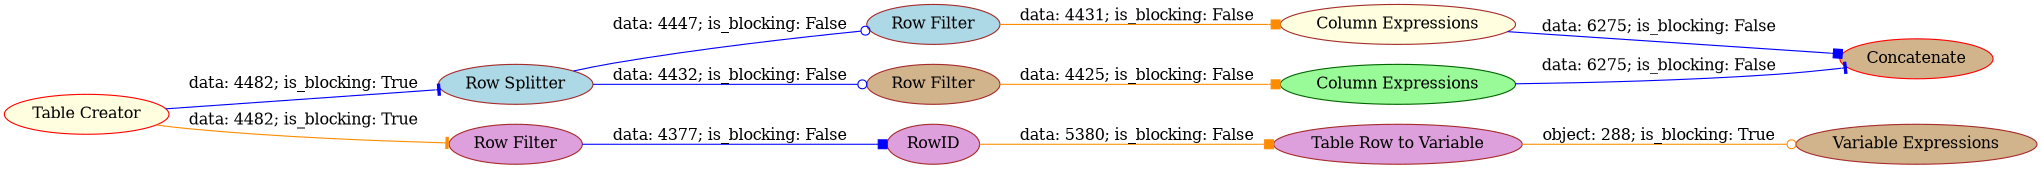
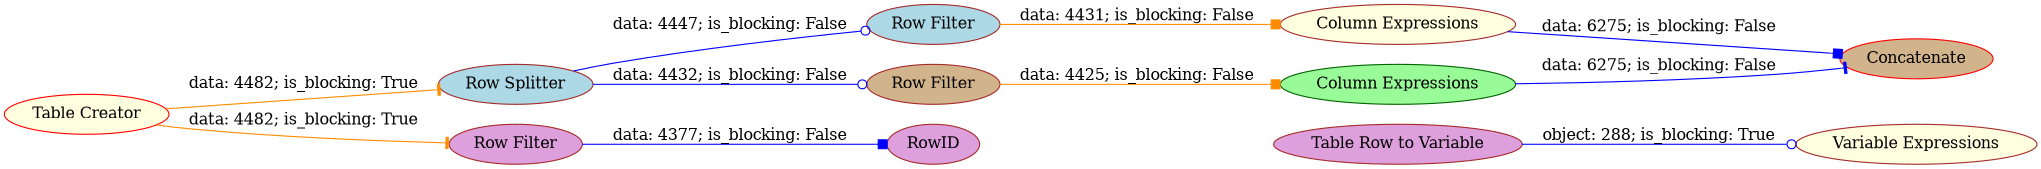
  digraph {
    rankdir=LR
    node [color=brown fillcolor=tan style=filled]
    edge [arrowhead=box color=blue]
    n1 [color=red label=Concatenate]
-   n2 [label="Variable Expressions"]
+   n2 [fillcolor=lightyellow label="Variable Expressions"]
    n3 [fillcolor=lightblue label="Row Splitter"]
    n4 [fillcolor=lightblue label="Row Filter"]
    n5 [label="Row Filter"]
    n6 [fillcolor=lightyellow label="Column Expressions"]
    n7 [color=darkgreen fillcolor=palegreen label="Column Expressions"]
    n8 [fillcolor=plum label="Table Row to Variable"]
    n9 [fillcolor=plum label=RowID]
    n10 [color=red fillcolor=lightyellow label="Table Creator"]
    n11 [fillcolor=plum label="Row Filter"]
    n3 -> n4 [arrowhead=odot label="data: 4447; is_blocking: False"]
    n3 -> n5 [arrowhead=odot label="data: 4432; is_blocking: False"]
    n4 -> n6 [color=darkorange label="data: 4431; is_blocking: False"]
    n5 -> n7 [color=darkorange label="data: 4425; is_blocking: False"]
    n6 -> n1 [label="data: 6275; is_blocking: False"]
    n7 -> n1 [arrowhead=tee label="data: 6275; is_blocking: False"]
-   n8 -> n2 [arrowhead=odot color=darkorange label="object: 288; is_blocking: True"]
-   n9 -> n8 [color=darkorange label="data: 5380; is_blocking: False"]
-   n10 -> n3 [arrowhead=tee label="data: 4482; is_blocking: True"]
+   n8 -> n2 [arrowhead=odot label="object: 288; is_blocking: True"]
+   n10 -> n3 [arrowhead=tee color=darkorange label="data: 4482; is_blocking: True"]
    n10 -> n11 [arrowhead=tee color=darkorange label="data: 4482; is_blocking: True"]
    n11 -> n9 [label="data: 4377; is_blocking: False"]
  }
